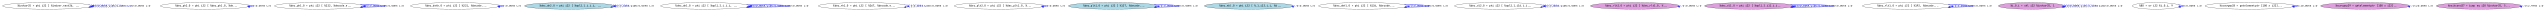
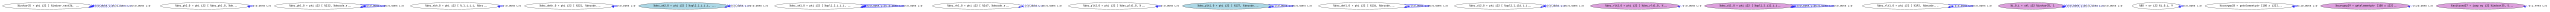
  digraph {
    fontname="JetBrains Mono"
    node [fillcolor=white fontname="JetBrains Mono" style=filled]
    edge [color=blue fontname="JetBrains Mono" style=dashed]
    n1 [label="  %indvar35 = phi i32 [ %indvar.next36, ..."]
    n2 [label="  %dec_ph2.0 = phi i32 [ %dec_ph1.0, %de..."]
    n3 [label="  %dec_ph1.0 = phi i32 [ %222, %decode.e..."]
+   n4 [label="  %dec_nbh.0 = phi i32 [ %.1.i.i.i, %dec..."]
    n5 [label="  %dec_deth.0 = phi i32 [ %221, %decode...."]
    n6 [fillcolor=lightblue label="  %dec_ah2.0 = phi i32 [ %apl2.1.i.i.i, ..."]
    n7 [label="  %dec_ah1.0 = phi i32 [ %apl1.2.i.i.i, ..."]
    n8 [label="  %dec_rh1.0 = phi i32 [ %267, %decode.e..."]
    n9 [label="  %dec_plt2.0 = phi i32 [ %dec_plt1.0, %..."]
    n10 [fillcolor=lightblue label="  %dec_plt1.0 = phi i32 [ %137, %decode...."]
-   n11 [fillcolor=lightblue label="  %dec_nbl.0 = phi i32 [ %.1.i23.i.i, %d..."]
    n12 [label="  %dec_detl.0 = phi i32 [ %136, %decode...."]
    n13 [label="  %dec_al2.0 = phi i32 [ %apl2.1.i16.i.i..."]
    n14 [fillcolor=plum label="  %dec_rlt2.0 = phi i32 [ %dec_rlt1.0, %..."]
    n15 [fillcolor=plum label="  %dec_al1.0 = phi i32 [ %apl1.2.i11.i.i..."]
    n16 [label="  %dec_rlt1.0 = phi i32 [ %193, %decode...."]
    n17 [fillcolor=plum label="  %i.0.i = shl i32 %indvar35, 1"]
    n18 [label="%88 = or i32 %i.0.i, 9"]
    n19 [label="  %scevgep38 = getelementptr [100 x i32]..."]
    n20 [fillcolor=plum label="  %scevgep39 = getelementptr [100 x i32]..."]
-   n21 [fillcolor=plum label="%exitcond37 = icmp eq i30 %indvar35, 5..."]
+   n21 [fillcolor=plum label="  %exitcond37 = icmp eq i32 %indvar35, 5..."]
    n1 -> n1 [label="D:0.00ns L:0" style=bold]
    n1 -> n1 [label="D:0.00ns L:0"]
    n1 -> n1 [label="D:0.00ns L:0"]
    n2 -> n2 [label="D:0.00ns L:0" style=bold]
    n3 -> n3 [label="D:0.00ns L:0" style=bold]
    n3 -> n3 [label="D:0.00ns L:0" style=bold]
+   n4 -> n4 [label="D:0.00ns L:0" style=bold]
    n5 -> n5 [label="D:0.00ns L:0" style=bold]
    n6 -> n6 [label="D:0.00ns L:0" style=bold]
    n6 -> n6 [label="D:0.00ns L:0"]
    n7 -> n7 [label="D:0.00ns L:0" style=bold]
    n7 -> n7 [label="D:0.00ns L:0"]
    n7 -> n7 [label="D:0.00ns L:0" style=bold]
    n8 -> n8 [label="D:0.00ns L:0"]
    n8 -> n8 [label="D:0.00ns L:0"]
    n9 -> n9 [label="D:0.00ns L:0" style=bold]
    n10 -> n10 [label="D:0.00ns L:0"]
    n10 -> n10 [label="D:0.00ns L:0" style=bold]
-   n11 -> n11 [label="D:0.00ns L:0"]
    n12 -> n12 [label="D:0.00ns L:0"]
    n12 -> n12 [label="D:0.00ns L:0" style=bold]
    n13 -> n13 [label="D:0.00ns L:0" style=bold]
    n13 -> n13 [label="D:0.00ns L:0"]
    n14 -> n14 [label="D:0.00ns L:0"]
    n15 -> n15 [label="D:0.00ns L:0"]
    n15 -> n15 [label="D:0.00ns L:0"]
    n15 -> n15 [label="D:0.00ns L:0" style=bold]
    n16 -> n16 [label="D:0.00ns L:0"]
    n16 -> n16 [label="D:0.00ns L:0" style=bold]
    n17 -> n17 [label="D:0.00ns L:0"]
    n17 -> n17 [label="D:0.00ns L:0"]
    n17 -> n17 [label="D:0.00ns L:0"]
    n18 -> n18 [label="D:0.00ns L:0" style=bold]
    n19 -> n19 [label="D:20.00ns L:0" style=bold]
    n20 -> n20 [label="D:20.00ns L:0"]
    n21 -> n21 [label="D:2.49ns L:0"]
  }
